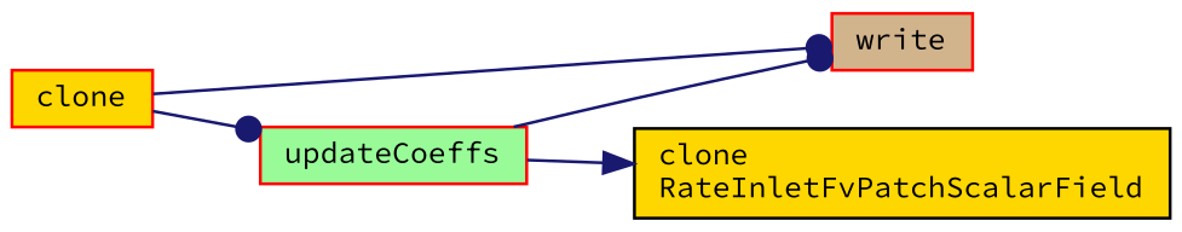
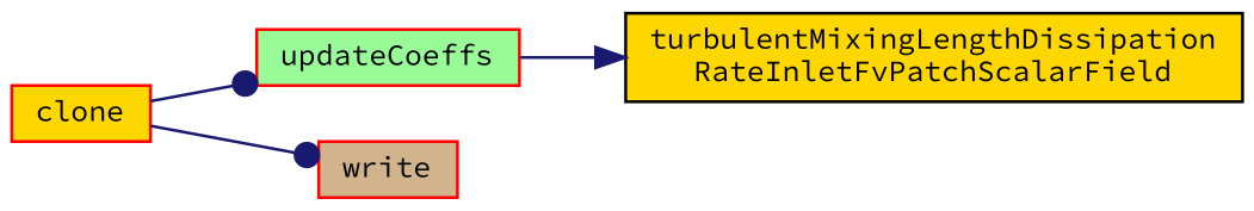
  digraph {
    fontname="Source Code Pro"
    rankdir=LR
    node [color=red fillcolor=gold fontname="Source Code Pro" fontsize=10 shape=record style=filled]
    edge [arrowhead=dot color=midnightblue fontname="Source Code Pro" fontsize=10 labelfontname=Helvetica labelfontsize=10 style=solid]
    n1 [fontcolor=black height=0.2 label=clone width=0.4]
    n2 [fillcolor=palegreen height=0.2 label=updateCoeffs width=0.4]
    n3 [fillcolor=tan height=0.2 label=write width=0.4]
-   n4 [color=black height=0.2 label="clone\lRateInletFvPatchScalarField" width=0.4]
+   n4 [color=black height=0.2 label="turbulentMixingLengthDissipation\lRateInletFvPatchScalarField" width=0.4]
    n1 -> n2
    n1 -> n3
-   n2 -> n3
    n2 -> n4 [arrowhead=normal]
  }
